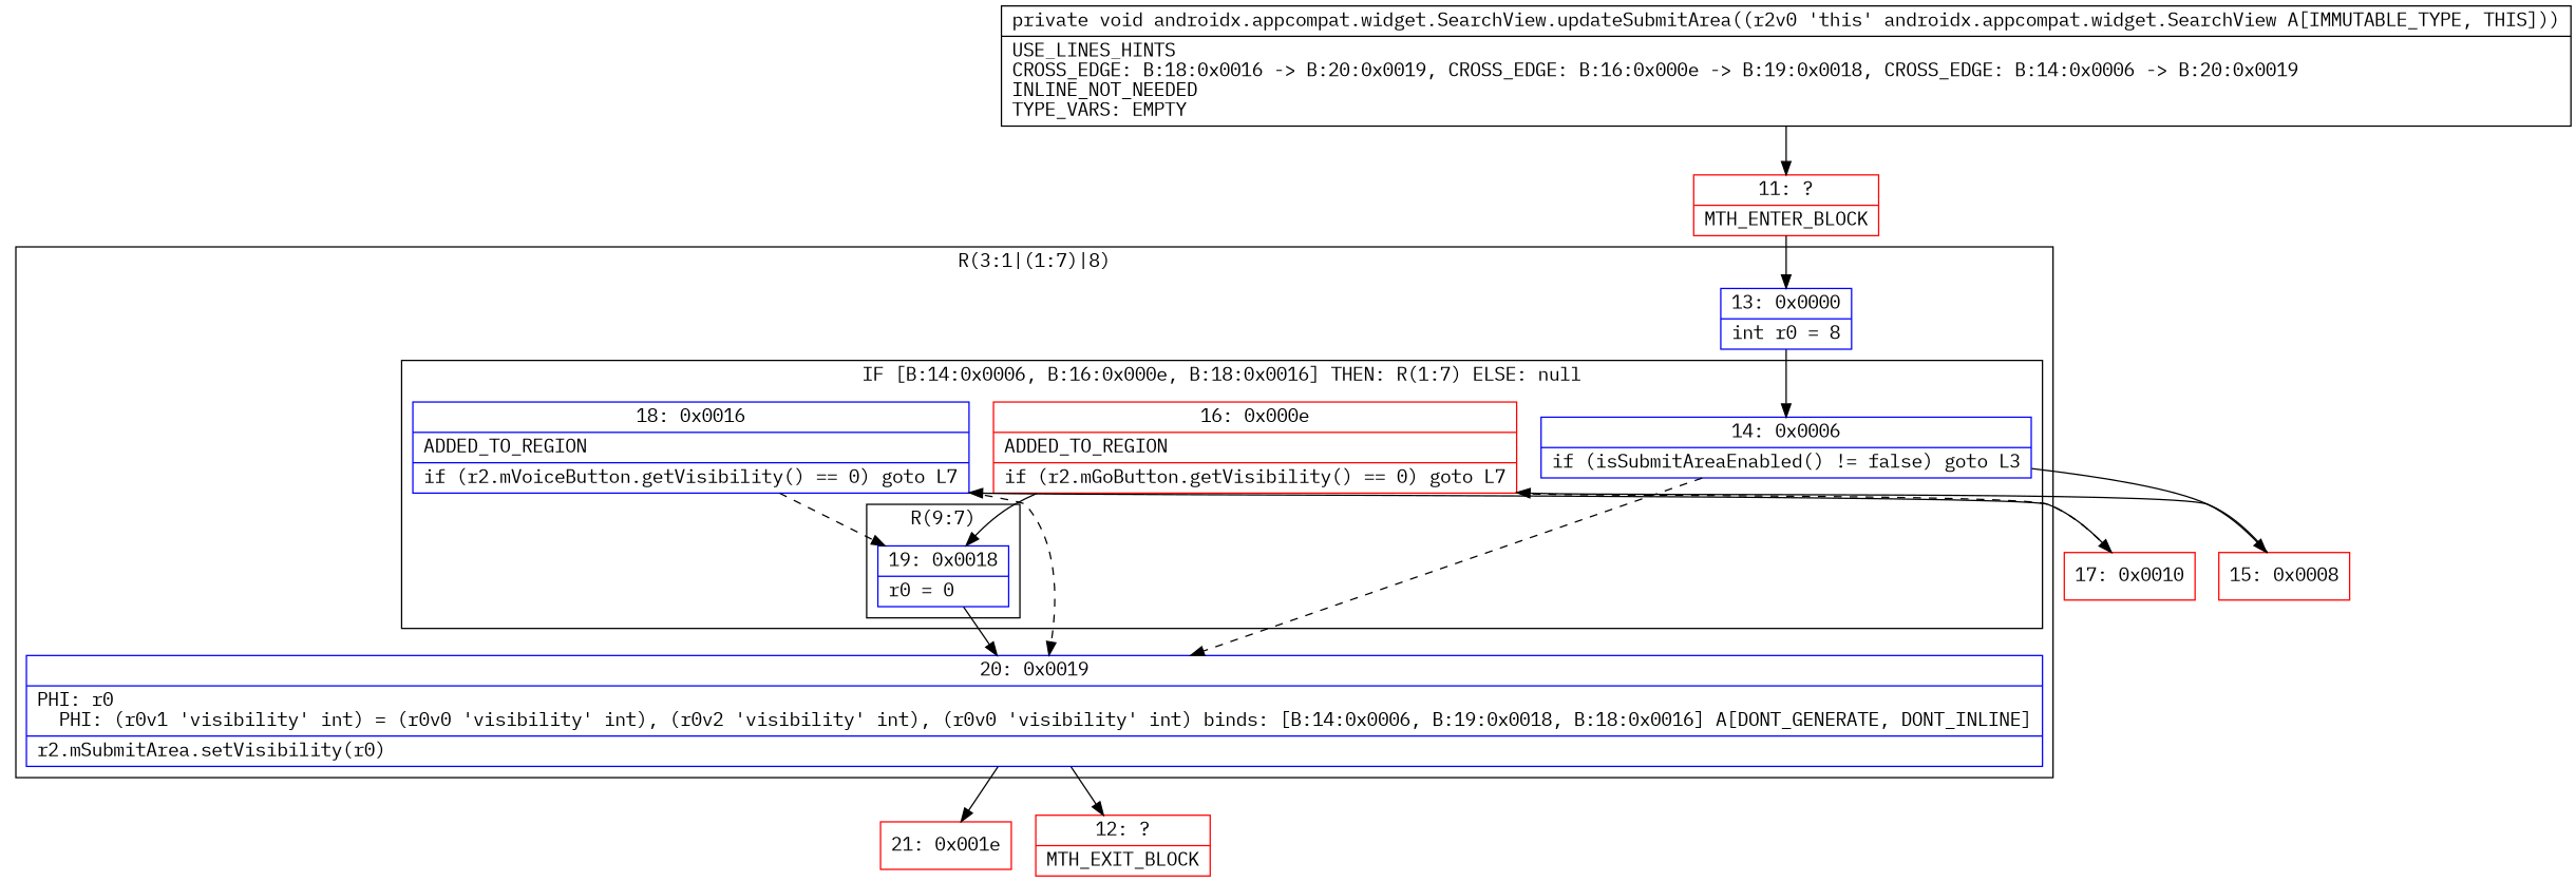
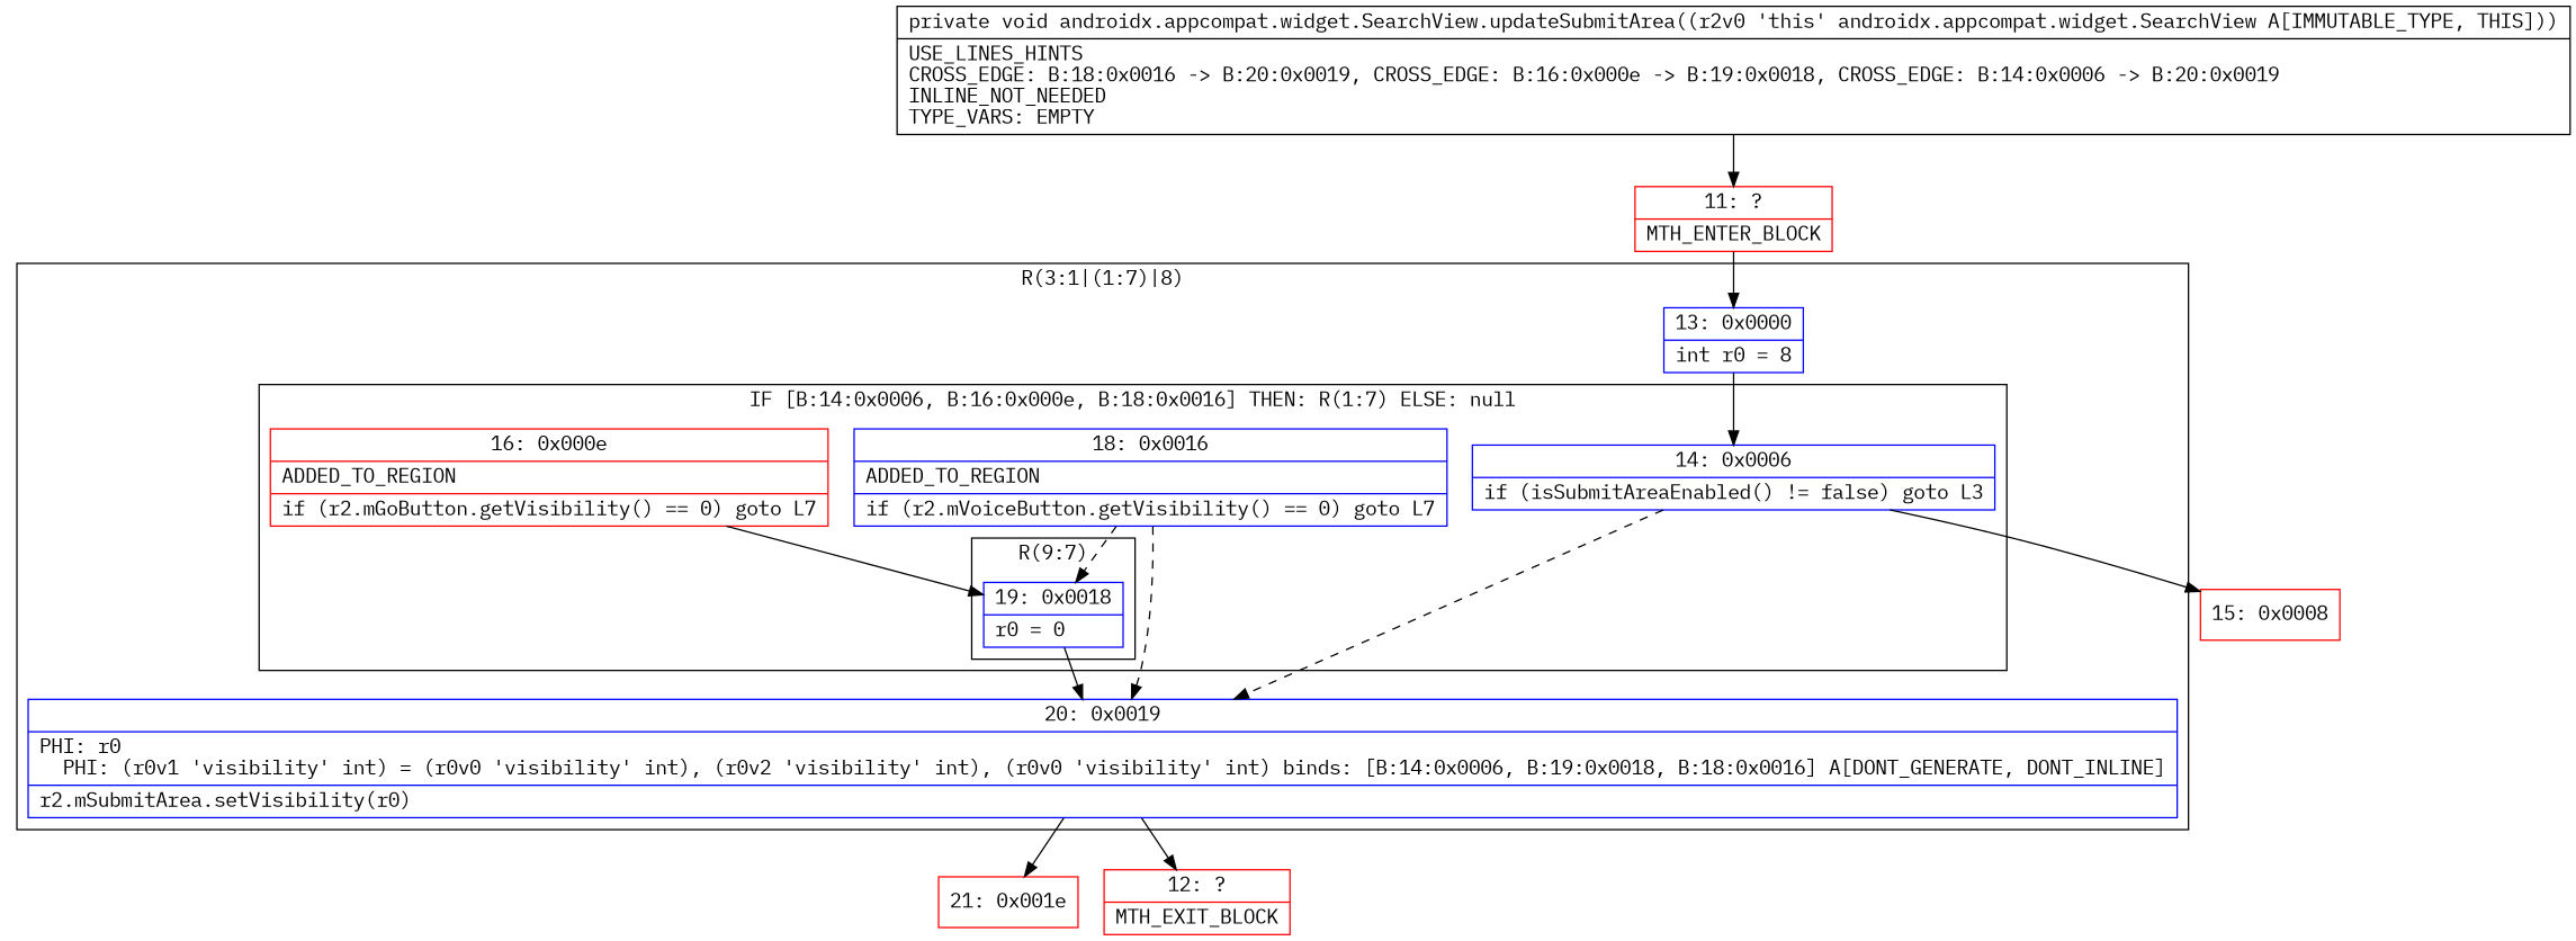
  digraph {
    fontname="IBM Plex Mono"
    node [color=red fontname="IBM Plex Mono" shape=record]
    edge [fontname="IBM Plex Mono"]
    n1 [color=blue label="{19\:\ 0x0018|r0 = 0\l}"]
    n2 [color=blue label="{14\:\ 0x0006|if (isSubmitAreaEnabled() != false) goto L3\l}"]
    n3 [label="{16\:\ 0x000e|ADDED_TO_REGION\l|if (r2.mGoButton.getVisibility() == 0) goto L7\l}"]
    n4 [color=blue label="{18\:\ 0x0016|ADDED_TO_REGION\l|if (r2.mVoiceButton.getVisibility() == 0) goto L7\l}"]
    n5 [color=blue label="{13\:\ 0x0000|int r0 = 8\l}"]
    n6 [color=blue label="{20\:\ 0x0019|PHI: r0 \l  PHI: (r0v1 'visibility' int) = (r0v0 'visibility' int), (r0v2 'visibility' int), (r0v0 'visibility' int) binds: [B:14:0x0006, B:19:0x0018, B:18:0x0016] A[DONT_GENERATE, DONT_INLINE]\l|r2.mSubmitArea.setVisibility(r0)\l}"]
    n7 [label="{15\:\ 0x0008}"]
-   n8 [label="{17\:\ 0x0010}"]
    n9 [label="{21\:\ 0x001e}"]
    n10 [label="{12\:\ ?|MTH_EXIT_BLOCK\l}"]
    n11 [label="{11\:\ ?|MTH_ENTER_BLOCK\l}"]
    n12 [label="{private void androidx.appcompat.widget.SearchView.updateSubmitArea((r2v0 'this' androidx.appcompat.widget.SearchView A[IMMUTABLE_TYPE, THIS]))  | USE_LINES_HINTS\lCROSS_EDGE: B:18:0x0016 \-\> B:20:0x0019, CROSS_EDGE: B:16:0x000e \-\> B:19:0x0018, CROSS_EDGE: B:14:0x0006 \-\> B:20:0x0019\lINLINE_NOT_NEEDED\lTYPE_VARS: EMPTY\l}" color=""]
    subgraph cluster_1 {
      label="R(3:1|(1:7)|8)"
      n5
      n6
      subgraph cluster_2 {
        label="IF [B:14:0x0006, B:16:0x000e, B:18:0x0016] THEN: R(1:7) ELSE: null"
        n2
        n3
        n4
        subgraph cluster_3 {
          label="R(9:7)"
          n1
        }
      }
    }
    n1 -> n6
    n2 -> n6 [style=dashed]
    n2 -> n7
    n3 -> n1
-   n3 -> n8 [style=dashed]
    n4 -> n1 [style=dashed]
    n4 -> n6 [style=dashed]
    n5 -> n2
    n6 -> n9
    n6 -> n10
-   n7 -> n3
-   n8 -> n4
    n11 -> n5
    n12 -> n11
  }
